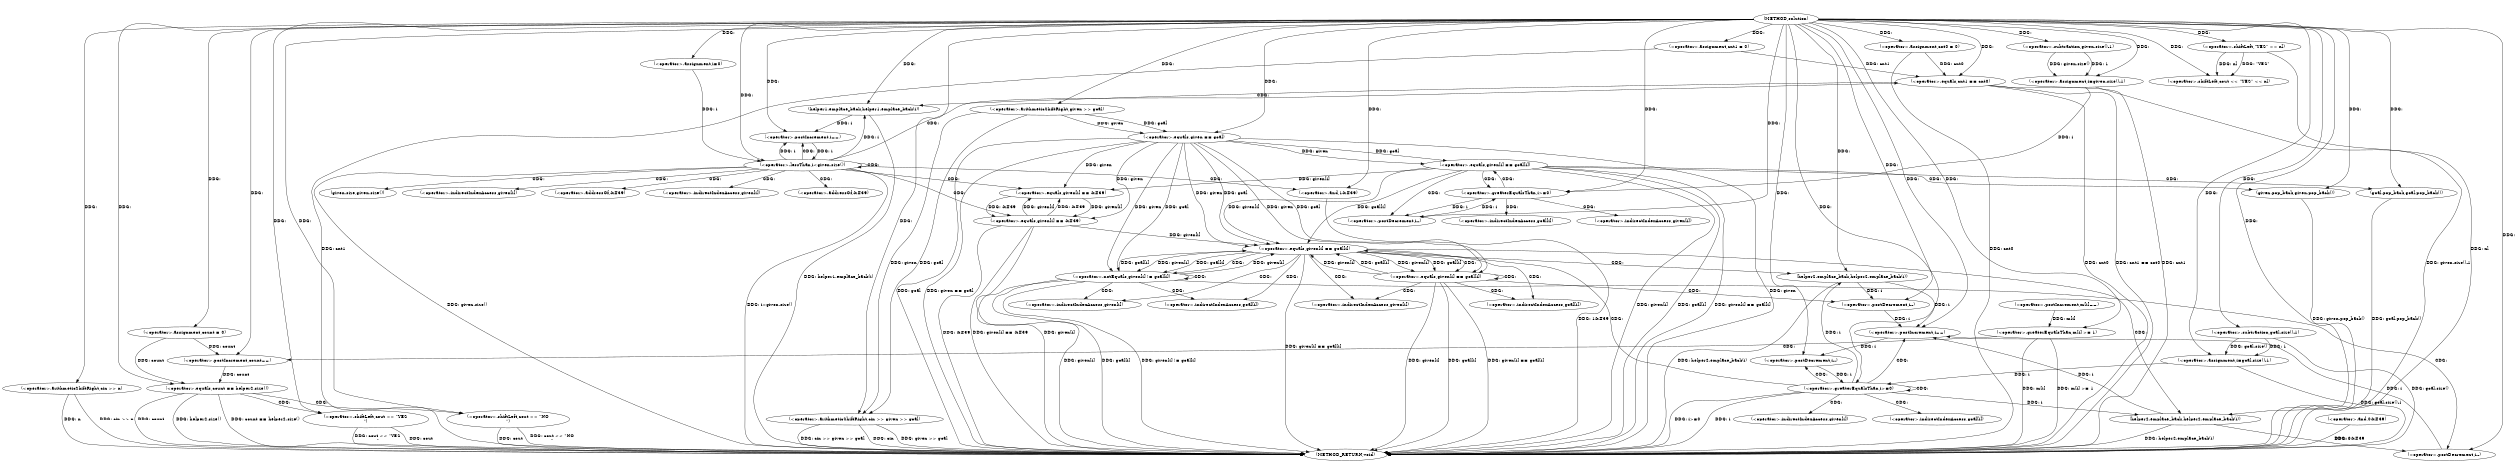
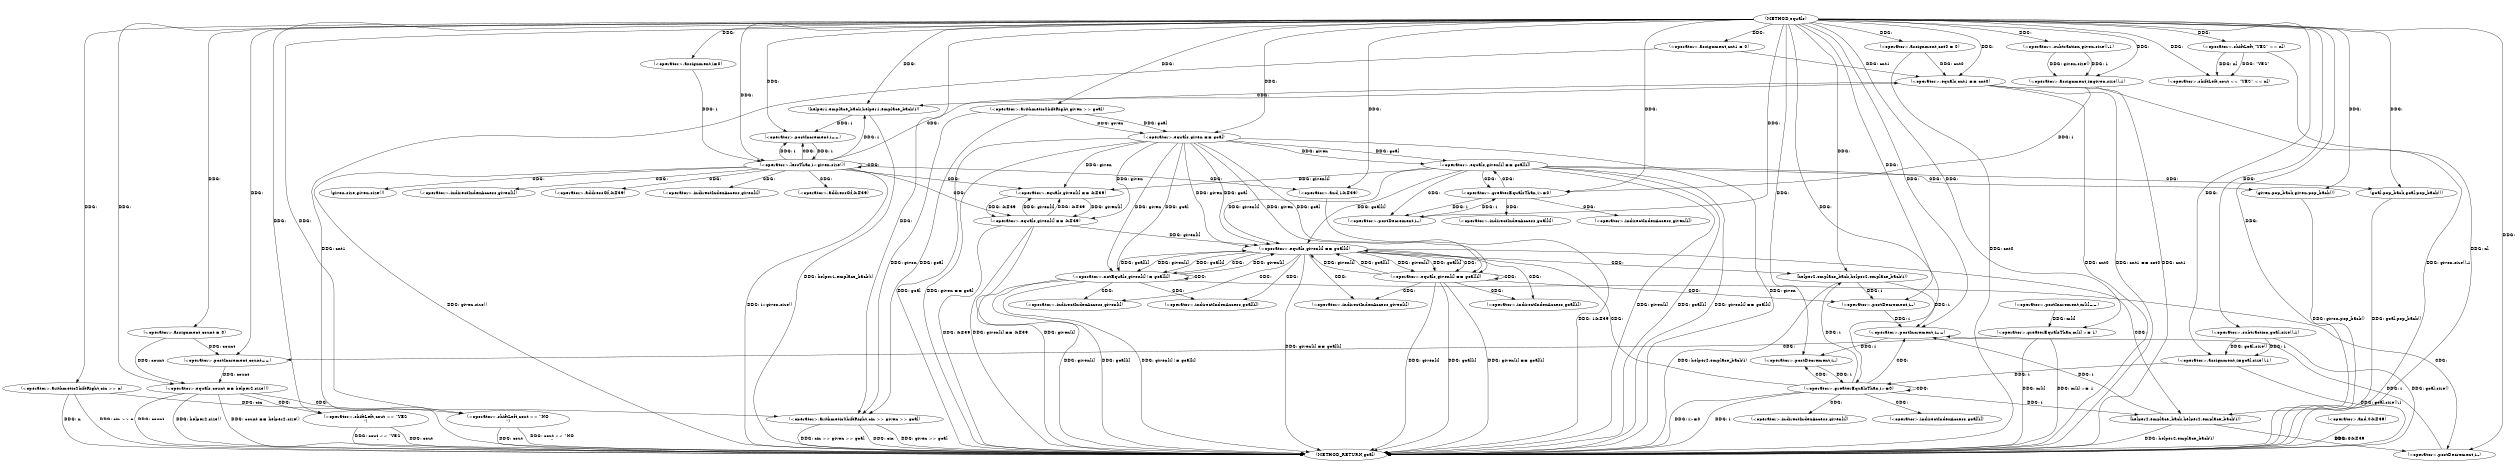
  digraph {
-   n1 [label="(METHOD,solution)"]
+   n1 [label="(METHOD,equals)"]
    n2 [label="(<operator>.assignment,cnt0 = 0)"]
    n3 [label="(<operator>.assignment,cnt1 = 0)"]
    n4 [label="(<operator>.arithmeticShiftRight,cin >> n)"]
    n5 [label="(<operator>.arithmeticShiftRight,cin >> given >> goal)"]
    n6 [label="(<operator>.assignment,count = 0)"]
    n7 [label="(<operator>.equals,given == goal)"]
    n8 [label="(<operator>.assignment,i=given.size()-1)"]
    n9 [label="(<operator>.greaterEqualsThan,i>=0)"]
    n10 [label="(<operator>.postDecrement,i--)"]
    n11 [label="(<operator>.assignment,i=0)"]
    n12 [label="(<operator>.lessThan,i<given.size())"]
    n13 [label="(<operator>.postIncrement,i++)"]
    n14 [label="(<operator>.assignment,i=goal.size()-1)"]
    n15 [label="(<operator>.greaterEqualsThan,i>=0)"]
    n16 [label="(<operator>.postDecrement,i--)"]
    n17 [label="(<operator>.greaterEqualsThan,m[i] >= 1)"]
    n18 [label="(<operator>.postIncrement,count++)"]
    n19 [label="(<operator>.equals,count == helper2.size())"]
    n20 [label="(<operator>.shiftLeft,cout << \"YES\n\")"]
    n21 [label="(<operator>.arithmeticShiftRight,given >> goal)"]
    n22 [label="(<operator>.shiftLeft,cout << \"YES\" << nl)"]
    n23 [label="(<operator>.and,1&#39)"]
    n24 [label="(<operator>.postIncrement,i++)"]
    n25 [label="(<operator>.shiftLeft,cout << \"NO\n\")"]
    n26 [label="(<operator>.subtraction,given.size()-1)"]
    n27 [label="(<operator>.equals,cnt1 == cnt0)"]
    n28 [label="(helper1.emplace_back,helper1.emplace_back(i))"]
    n29 [label="(<operator>.subtraction,goal.size()-1)"]
    n30 [label="(<operator>.shiftLeft,\"YES\" << nl)"]
    n31 [label="(given.pop_back,given.pop_back())"]
    n32 [label="(goal.pop_back,goal.pop_back())"]
    n33 [label="(helper2.emplace_back,helper2.emplace_back(i))"]
    n34 [label="(helper2.emplace_back,helper2.emplace_back(i))"]
    n35 [label="(<operator>.postDecrement,i--)"]
    n36 [label="(<operator>.postDecrement,i--)"]
-   n37 [label="(METHOD_RETURN,void)"]
+   n37 [label="(METHOD_RETURN,goal)"]
    n38 [label="(<operator>.equals,given[i] == &#39)"]
    n39 [label="(<operator>.equals,given[i] == &#39)"]
    n40 [label="(<operator>.equals,given[i] == goal[i])"]
    n41 [label="(<operator>.equals,given[i] == goal[i])"]
    n42 [label="(<operator>.equals,given[i] == goal[i])"]
    n43 [label="(<operator>.notEquals,given[i] != goal[i])"]
    n44 [label="(<operator>.indirectIndexAccess,given[i])"]
    n45 [label="(<operator>.indirectIndexAccess,goal[i])"]
    n46 [label="(given.size,given.size())"]
    n47 [label="(<operator>.indirectIndexAccess,given[i])"]
    n48 [label="(<operator>.addressOf,&#39)"]
    n49 [label="(<operator>.indirectIndexAccess,given[i])"]
    n50 [label="(<operator>.addressOf,&#39)"]
    n51 [label="(<operator>.indirectIndexAccess,given[i])"]
    n52 [label="(<operator>.indirectIndexAccess,goal[i])"]
    n53 [label="(<operator>.and,0&#39)"]
    n54 [label="(<operator>.postIncrement,m[i]++)"]
    n55 [label="(<operator>.indirectIndexAccess,given[i])"]
    n56 [label="(<operator>.indirectIndexAccess,goal[i])"]
    n57 [label="(<operator>.indirectIndexAccess,given[i])"]
    n58 [label="(<operator>.indirectIndexAccess,goal[i])"]
    n1 -> n2 [label="DDG: "]
    n1 -> n3 [label="DDG: "]
    n1 -> n4 [label="DDG: "]
    n1 -> n5 [label="DDG: "]
    n1 -> n6 [label="DDG: "]
    n1 -> n7 [label="DDG: "]
    n1 -> n8 [label="DDG: "]
    n1 -> n9 [label="DDG: "]
    n1 -> n10 [label="DDG: "]
    n1 -> n11 [label="DDG: "]
    n1 -> n12 [label="DDG: "]
    n1 -> n13 [label="DDG: "]
    n1 -> n14 [label="DDG: "]
    n1 -> n15 [label="DDG: "]
    n1 -> n16 [label="DDG: "]
    n1 -> n17 [label="DDG: "]
    n1 -> n18 [label="DDG: "]
    n1 -> n19 [label="DDG: "]
    n1 -> n20 [label="DDG: "]
    n1 -> n21 [label="DDG: "]
    n1 -> n22 [label="DDG: "]
    n1 -> n23 [label="DDG: "]
    n1 -> n24 [label="DDG: "]
    n1 -> n25 [label="DDG: "]
    n1 -> n26 [label="DDG: "]
    n1 -> n27 [label="DDG: "]
    n1 -> n28 [label="DDG: "]
    n1 -> n29 [label="DDG: "]
    n1 -> n30 [label="DDG: "]
    n1 -> n31 [label="DDG: "]
    n1 -> n32 [label="DDG: "]
    n1 -> n33 [label="DDG: "]
    n1 -> n34 [label="DDG: "]
    n1 -> n35 [label="DDG: "]
    n1 -> n36 [label="DDG: "]
    n2 -> n27 [label="DDG: cnt0"]
    n2 -> n37 [label="DDG: cnt0"]
    n3 -> n27 [label="DDG: cnt1"]
    n3 -> n37 [label="DDG: cnt1"]
+   n4 -> n5 [label="DDG: cin"]
    n4 -> n37 [label="DDG: n"]
    n4 -> n37 [label="DDG: cin >> n"]
    n5 -> n37 [label="DDG: cin"]
    n5 -> n37 [label="DDG: given >> goal"]
    n5 -> n37 [label="DDG: cin >> given >> goal"]
    n6 -> n18 [label="DDG: count"]
    n6 -> n19 [label="DDG: count"]
    n7 -> n37 [label="DDG: given"]
    n7 -> n37 [label="DDG: goal"]
    n7 -> n37 [label="DDG: given == goal"]
    n7 -> n38 [label="DDG: given"]
    n7 -> n39 [label="DDG: given"]
    n7 -> n40 [label="DDG: given"]
    n7 -> n40 [label="DDG: goal"]
    n7 -> n41 [label="DDG: given"]
    n7 -> n41 [label="DDG: goal"]
    n7 -> n42 [label="DDG: given"]
    n7 -> n42 [label="DDG: goal"]
    n7 -> n43 [label="DDG: given"]
    n7 -> n43 [label="DDG: goal"]
    n8 -> n9 [label="DDG: i"]
    n8 -> n37 [label="DDG: given.size()-1"]
    n9 -> n10 [label="DDG: i"]
    n9 -> n40 [label="CDG: "]
    n9 -> n44 [label="CDG: "]
    n9 -> n45 [label="CDG: "]
    n10 -> n9 [label="DDG: i"]
    n11 -> n12 [label="DDG: i"]
    n12 -> n12 [label="CDG: "]
    n12 -> n13 [label="DDG: i"]
    n12 -> n13 [label="CDG: "]
    n12 -> n23 [label="CDG: "]
    n12 -> n27 [label="CDG: "]
    n12 -> n28 [label="DDG: i"]
    n12 -> n37 [label="DDG: given.size()"]
    n12 -> n37 [label="DDG: i<given.size()"]
    n12 -> n38 [label="CDG: "]
    n12 -> n39 [label="CDG: "]
    n12 -> n46 [label="CDG: "]
    n12 -> n47 [label="CDG: "]
    n12 -> n48 [label="CDG: "]
    n12 -> n49 [label="CDG: "]
    n12 -> n50 [label="CDG: "]
    n13 -> n12 [label="DDG: i"]
    n14 -> n15 [label="DDG: i"]
    n14 -> n37 [label="DDG: goal.size()-1"]
    n15 -> n15 [label="CDG: "]
    n15 -> n16 [label="CDG: "]
    n15 -> n24 [label="CDG: "]
    n15 -> n33 [label="DDG: i"]
    n15 -> n34 [label="DDG: i"]
    n15 -> n37 [label="DDG: i"]
    n15 -> n37 [label="DDG: i>=0"]
    n15 -> n41 [label="CDG: "]
    n15 -> n51 [label="CDG: "]
    n15 -> n52 [label="CDG: "]
    n16 -> n15 [label="DDG: i"]
    n17 -> n18 [label="CDG: "]
    n17 -> n37 [label="DDG: m[i]"]
    n17 -> n37 [label="DDG: m[i] >= 1"]
    n18 -> n19 [label="DDG: count"]
    n19 -> n20 [label="CDG: "]
    n19 -> n25 [label="CDG: "]
    n19 -> n37 [label="DDG: count"]
    n19 -> n37 [label="DDG: helper2.size()"]
    n19 -> n37 [label="DDG: count == helper2.size()"]
    n20 -> n37 [label="DDG: cout"]
    n20 -> n37 [label="DDG: cout << \"YES\n\""]
    n21 -> n5 [label="DDG: given"]
    n21 -> n5 [label="DDG: goal"]
    n21 -> n7 [label="DDG: given"]
    n21 -> n7 [label="DDG: goal"]
    n23 -> n37 [label="DDG: 1&#39"]
    n24 -> n16 [label="DDG: i"]
    n25 -> n37 [label="DDG: cout"]
    n25 -> n37 [label="DDG: cout << \"NO\n\""]
    n26 -> n8 [label="DDG: given.size()"]
    n26 -> n8 [label="DDG: 1"]
    n27 -> n28 [label="CDG: "]
    n27 -> n37 [label="DDG: cnt1"]
    n27 -> n37 [label="DDG: cnt0"]
    n27 -> n37 [label="DDG: cnt1 == cnt0"]
    n28 -> n13 [label="DDG: i"]
    n28 -> n37 [label="DDG: helper1.emplace_back(i)"]
    n29 -> n14 [label="DDG: 1"]
    n29 -> n14 [label="DDG: goal.size()"]
    n29 -> n37 [label="DDG: goal.size()"]
    n30 -> n22 [label="DDG: nl"]
    n30 -> n22 [label="DDG: \"YES\""]
    n30 -> n37 [label="DDG: nl"]
    n31 -> n37 [label="DDG: given.pop_back()"]
    n32 -> n37 [label="DDG: goal.pop_back()"]
    n33 -> n24 [label="DDG: i"]
    n33 -> n35 [label="DDG: i"]
    n33 -> n37 [label="DDG: helper2.emplace_back(i)"]
    n34 -> n24 [label="DDG: i"]
    n34 -> n36 [label="DDG: i"]
    n34 -> n37 [label="DDG: helper2.emplace_back(i)"]
    n35 -> n24 [label="DDG: i"]
    n36 -> n24 [label="DDG: i"]
    n38 -> n39 [label="DDG: given[i]"]
    n38 -> n39 [label="DDG: &#39"]
    n39 -> n37 [label="DDG: given[i]"]
    n39 -> n37 [label="DDG: &#39"]
    n39 -> n37 [label="DDG: given[i] == &#39"]
    n39 -> n38 [label="DDG: given[i]"]
    n39 -> n38 [label="DDG: &#39"]
    n39 -> n41 [label="DDG: given[i]"]
    n40 -> n9 [label="CDG: "]
    n40 -> n10 [label="CDG: "]
    n40 -> n31 [label="CDG: "]
    n40 -> n32 [label="CDG: "]
    n40 -> n37 [label="DDG: given[i]"]
    n40 -> n37 [label="DDG: goal[i]"]
    n40 -> n37 [label="DDG: given[i] == goal[i]"]
    n40 -> n38 [label="DDG: given[i]"]
    n40 -> n41 [label="DDG: given[i]"]
    n40 -> n41 [label="DDG: goal[i]"]
    n41 -> n33 [label="CDG: "]
    n41 -> n34 [label="CDG: "]
    n41 -> n37 [label="DDG: given[i] == goal[i]"]
    n41 -> n42 [label="DDG: given[i]"]
    n41 -> n42 [label="DDG: goal[i]"]
    n41 -> n42 [label="CDG: "]
    n41 -> n43 [label="DDG: given[i]"]
    n41 -> n43 [label="DDG: goal[i]"]
    n41 -> n43 [label="CDG: "]
    n41 -> n55 [label="CDG: "]
    n41 -> n56 [label="CDG: "]
    n41 -> n57 [label="CDG: "]
    n41 -> n58 [label="CDG: "]
    n42 -> n35 [label="CDG: "]
    n42 -> n37 [label="DDG: given[i]"]
    n42 -> n37 [label="DDG: goal[i]"]
    n42 -> n37 [label="DDG: given[i] == goal[i]"]
    n42 -> n41 [label="DDG: given[i]"]
    n42 -> n41 [label="DDG: goal[i]"]
    n42 -> n42 [label="CDG: "]
    n42 -> n55 [label="CDG: "]
    n42 -> n56 [label="CDG: "]
    n43 -> n36 [label="CDG: "]
    n43 -> n37 [label="DDG: given[i]"]
    n43 -> n37 [label="DDG: goal[i]"]
    n43 -> n37 [label="DDG: given[i] != goal[i]"]
    n43 -> n41 [label="DDG: given[i]"]
    n43 -> n41 [label="DDG: goal[i]"]
    n43 -> n43 [label="CDG: "]
    n43 -> n57 [label="CDG: "]
    n43 -> n58 [label="CDG: "]
    n53 -> n37 [label="DDG: 0&#39"]
    n54 -> n17 [label="DDG: m[i]"]
  }
